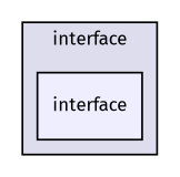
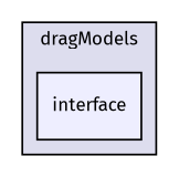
  digraph {
    compound=true
    fontname="Fira Sans"
    n1 [fillcolor="#eeeeff" fontname="Fira Sans" fontsize=10 label=interface pencolor=black shape=box style=filled]
    subgraph cluster_1 {
      bgcolor="#ddddee"
      fontsize=10
-     label=interface
+     label=dragModels
      pencolor=black
      n1
    }
  }
